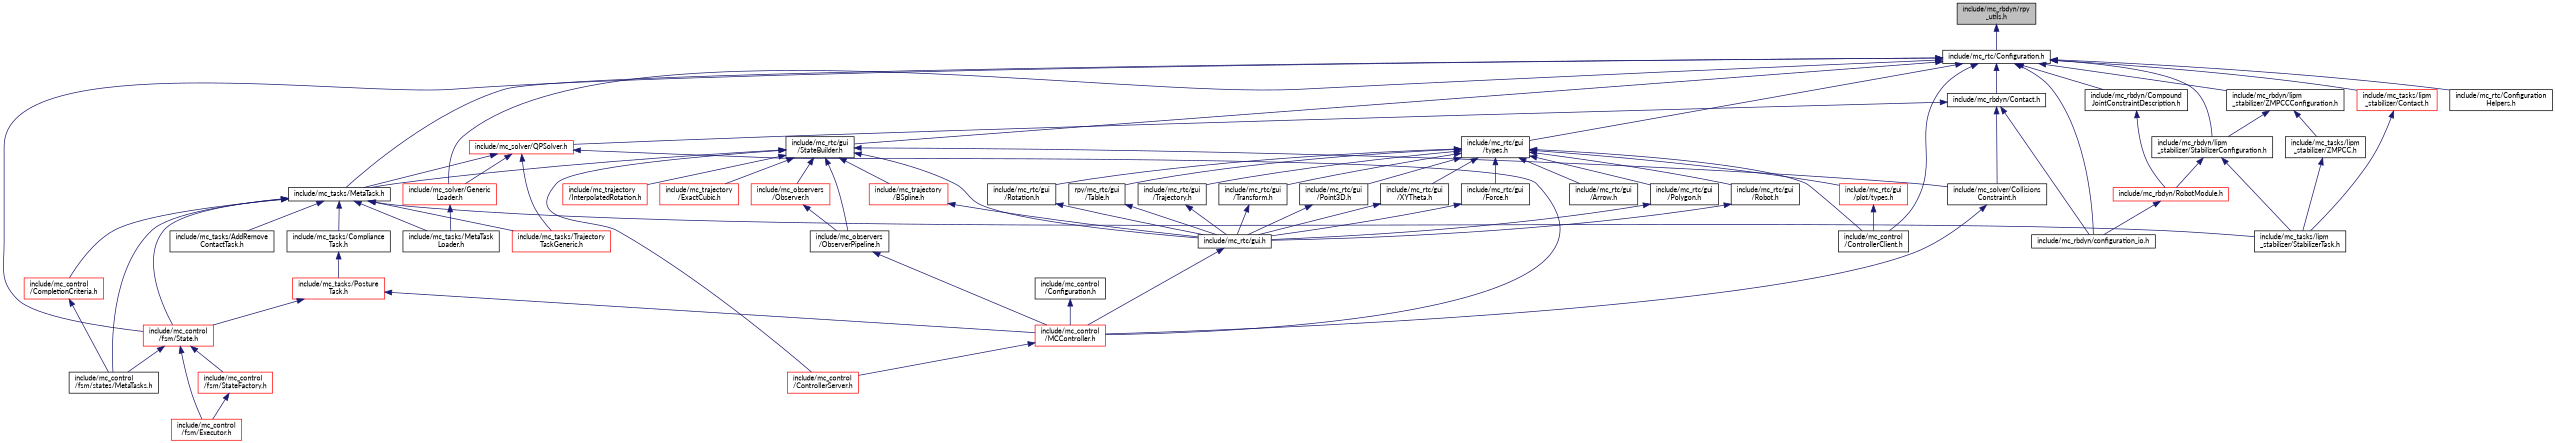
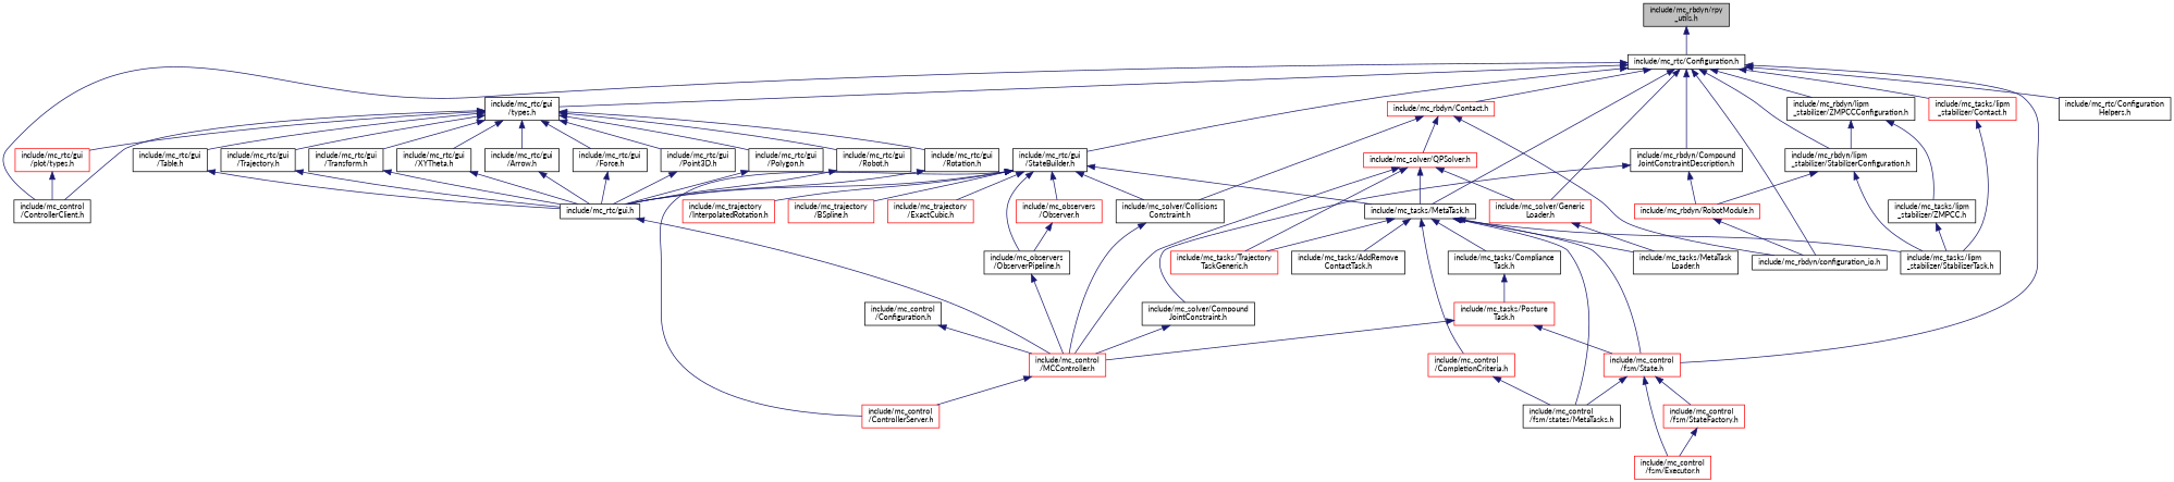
  digraph {
    fontname=Lato
    node [color=black fillcolor=white fontname=Lato fontsize=10 shape=record style=filled]
    edge [color=midnightblue dir=back fontname=Lato fontsize=10 labelfontname=Helvetica labelfontsize=10 style=solid]
    n1 [fillcolor=grey75 fontcolor=black height=0.2 label="include/mc_rbdyn/rpy\l_utils.h" width=0.4]
    n2 [height=0.2 label="include/mc_rtc/Configuration.h" width=0.4]
    n3 [height=0.2 label="include/mc_tasks/MetaTask.h" width=0.4]
    n4 [color=red height=0.2 label="include/mc_control\l/fsm/State.h" width=0.4]
    n5 [height=0.2 label="include/mc_rtc/gui\l/StateBuilder.h" width=0.4]
    n6 [height=0.2 label="include/mc_rtc/gui\l/types.h" width=0.4]
    n7 [height=0.2 label="include/mc_control\l/ControllerClient.h" width=0.4]
-   n8 [height=0.2 label="include/mc_rbdyn/Contact.h" width=0.4]
+   n8 [color=red height=0.2 label="include/mc_rbdyn/Contact.h" width=0.4]
    n9 [color=red height=0.2 label="include/mc_solver/Generic\lLoader.h" width=0.4]
    n10 [height=0.2 label="include/mc_rbdyn/configuration_io.h" width=0.4]
    n11 [height=0.2 label="include/mc_rbdyn/Compound\lJointConstraintDescription.h" width=0.4]
    n12 [height=0.2 label="include/mc_rbdyn/lipm\l_stabilizer/ZMPCCConfiguration.h" width=0.4]
    n13 [height=0.2 label="include/mc_rbdyn/lipm\l_stabilizer/StabilizerConfiguration.h" width=0.4]
    n14 [color=red height=0.2 label="include/mc_tasks/lipm\l_stabilizer/Contact.h" width=0.4]
    n15 [height=0.2 label="include/mc_rtc/Configuration\lHelpers.h" width=0.4]
    n16 [color=red height=0.2 label="include/mc_control\l/CompletionCriteria.h" width=0.4]
    n17 [height=0.2 label="include/mc_control\l/fsm/states/MetaTasks.h" width=0.4]
    n18 [color=red height=0.2 label="include/mc_tasks/Trajectory\lTaskGeneric.h" width=0.4]
    n19 [height=0.2 label="include/mc_tasks/AddRemove\lContactTask.h" width=0.4]
    n20 [height=0.2 label="include/mc_tasks/Compliance\lTask.h" width=0.4]
    n21 [height=0.2 label="include/mc_tasks/lipm\l_stabilizer/StabilizerTask.h" width=0.4]
    n22 [height=0.2 label="include/mc_tasks/MetaTask\lLoader.h" width=0.4]
    n23 [color=red height=0.2 label="include/mc_control\l/fsm/Executor.h" width=0.4]
    n24 [color=red height=0.2 label="include/mc_control\l/fsm/StateFactory.h" width=0.4]
    n25 [color=red height=0.2 label="include/mc_control\l/ControllerServer.h" width=0.4]
    n26 [color=red height=0.2 label="include/mc_observers\l/Observer.h" width=0.4]
    n27 [height=0.2 label="include/mc_observers\l/ObserverPipeline.h" width=0.4]
    n28 [height=0.2 label="include/mc_rtc/gui.h" width=0.4]
    n29 [height=0.2 label="include/mc_solver/Collisions\lConstraint.h" width=0.4]
    n30 [color=red height=0.2 label="include/mc_trajectory\l/InterpolatedRotation.h" width=0.4]
    n31 [color=red height=0.2 label="include/mc_trajectory\l/BSpline.h" width=0.4]
    n32 [color=red height=0.2 label="include/mc_trajectory\l/ExactCubic.h" width=0.4]
    n33 [color=red height=0.2 label="include/mc_rtc/gui\l/plot/types.h" width=0.4]
    n34 [height=0.2 label="include/mc_rtc/gui\l/Arrow.h" width=0.4]
    n35 [height=0.2 label="include/mc_rtc/gui\l/Force.h" width=0.4]
    n36 [height=0.2 label="include/mc_rtc/gui\l/Point3D.h" width=0.4]
    n37 [height=0.2 label="include/mc_rtc/gui\l/Polygon.h" width=0.4]
    n38 [height=0.2 label="include/mc_rtc/gui\l/Robot.h" width=0.4]
    n39 [height=0.2 label="include/mc_rtc/gui\l/Rotation.h" width=0.4]
-   n40 [height=0.2 label="rpy/mc_rtc/gui\l/Table.h" width=0.4]
+   n40 [height=0.2 label="include/mc_rtc/gui\l/Table.h" width=0.4]
    n41 [height=0.2 label="include/mc_rtc/gui\l/Trajectory.h" width=0.4]
    n42 [height=0.2 label="include/mc_rtc/gui\l/Transform.h" width=0.4]
    n43 [height=0.2 label="include/mc_rtc/gui\l/XYTheta.h" width=0.4]
    n44 [color=red height=0.2 label="include/mc_solver/QPSolver.h" width=0.4]
    n45 [color=red height=0.2 label="include/mc_rbdyn/RobotModule.h" width=0.4]
+   n46 [height=0.2 label="include/mc_solver/Compound\lJointConstraint.h" width=0.4]
    n47 [height=0.2 label="include/mc_tasks/lipm\l_stabilizer/ZMPCC.h" width=0.4]
    n48 [height=0.2 label="include/mc_control\l/Configuration.h" width=0.4]
    n49 [color=red height=0.2 label="include/mc_control\l/MCController.h" width=0.4]
    n50 [color=red height=0.2 label="include/mc_tasks/Posture\lTask.h" width=0.4]
    n1 -> n2
    n2 -> n3
    n2 -> n4
    n2 -> n5
    n2 -> n6
    n2 -> n7
    n2 -> n8
    n2 -> n9
    n2 -> n10
    n2 -> n11
    n2 -> n12
    n2 -> n13
    n2 -> n14
    n2 -> n15
    n3 -> n4
    n3 -> n16
    n3 -> n17
    n3 -> n18
    n3 -> n19
    n3 -> n20
    n3 -> n21
    n3 -> n22
    n4 -> n17
    n4 -> n23
    n4 -> n24
    n5 -> n3
    n5 -> n25
    n5 -> n26
    n5 -> n27
    n5 -> n28
    n5 -> n29
    n5 -> n30
    n5 -> n31
    n5 -> n32
    n6 -> n7
    n6 -> n33
    n6 -> n34
    n6 -> n35
    n6 -> n36
    n6 -> n37
    n6 -> n38
    n6 -> n39
    n6 -> n40
    n6 -> n41
    n6 -> n42
    n6 -> n43
    n8 -> n10
    n8 -> n29
    n8 -> n44
    n9 -> n22
    n11 -> n45
+   n11 -> n46
    n12 -> n13
    n12 -> n47
    n13 -> n21
    n13 -> n45
    n14 -> n21
    n16 -> n17
    n20 -> n50
    n24 -> n23
    n26 -> n27
    n27 -> n49
    n28 -> n49
    n29 -> n49
    n33 -> n7
-   n31 -> n28
+   n34 -> n28
    n35 -> n28
    n36 -> n28
    n37 -> n28
    n38 -> n28
    n39 -> n28
    n40 -> n28
    n41 -> n28
    n42 -> n28
    n43 -> n28
    n44 -> n3
    n44 -> n9
    n44 -> n18
    n44 -> n49
    n45 -> n10
+   n46 -> n49
    n47 -> n21
    n48 -> n49
    n49 -> n25
    n50 -> n4
    n50 -> n49
  }
